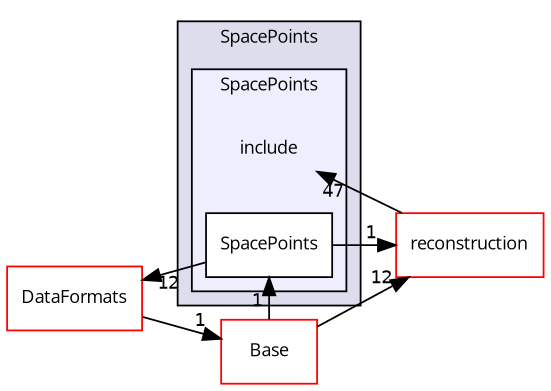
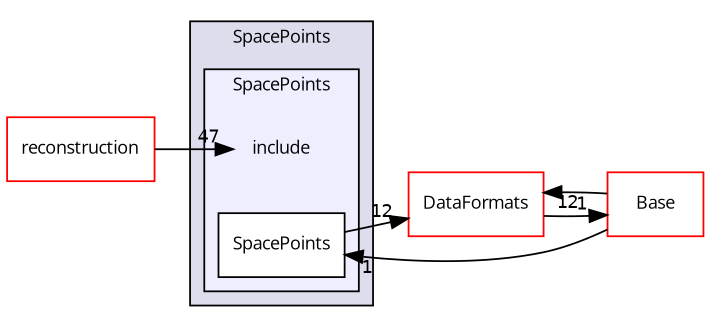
  digraph {
    compound=true
    fontname="Open Sans"
    rankdir=LR
    node [fontname="Open Sans" fontsize=10 shape=box color=red]
    edge [fontname="Open Sans" headlabel=1 labeldistance=1.5 labelfontname=Helvetica labelfontsize=10]
    n1 [label=include shape=plaintext color=""]
    n2 [color=black fillcolor=white label=SpacePoints style=filled]
    n3 [label=reconstruction]
    n4 [label=DataFormats]
    n5 [label=Base]
    subgraph cluster_1 {
      bgcolor="#ddddee"
      fontsize=10
      label=SpacePoints
      pencolor=black
      subgraph cluster_2 {
        bgcolor="#eeeeff"
        fontsize=10
        label=SpacePoints
        pencolor=black
        n1
        n2
      }
    }
-   n2 -> n3
    n2 -> n4 [headlabel=12]
    n3 -> n1 [headlabel=47]
    n4 -> n5
    n5 -> n2
-   n5 -> n3 [headlabel=12]
+   n5 -> n4 [headlabel=12]
  }
